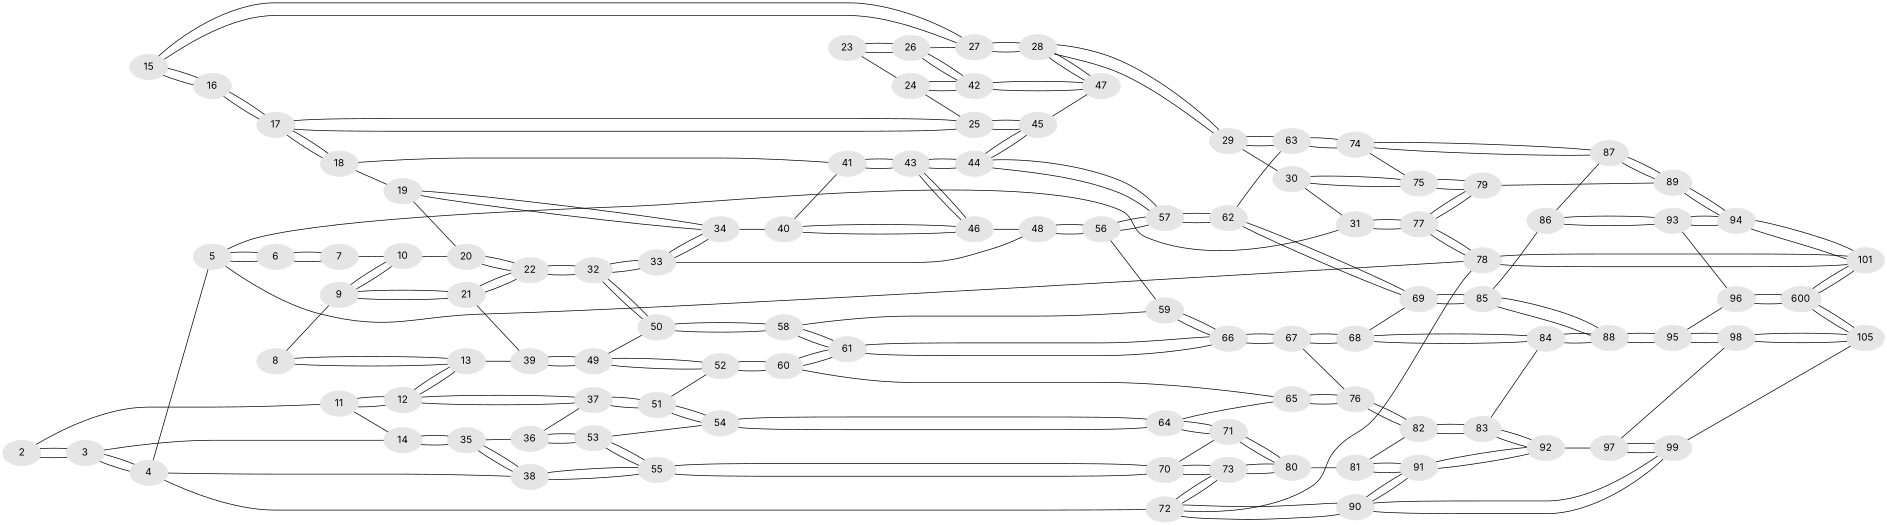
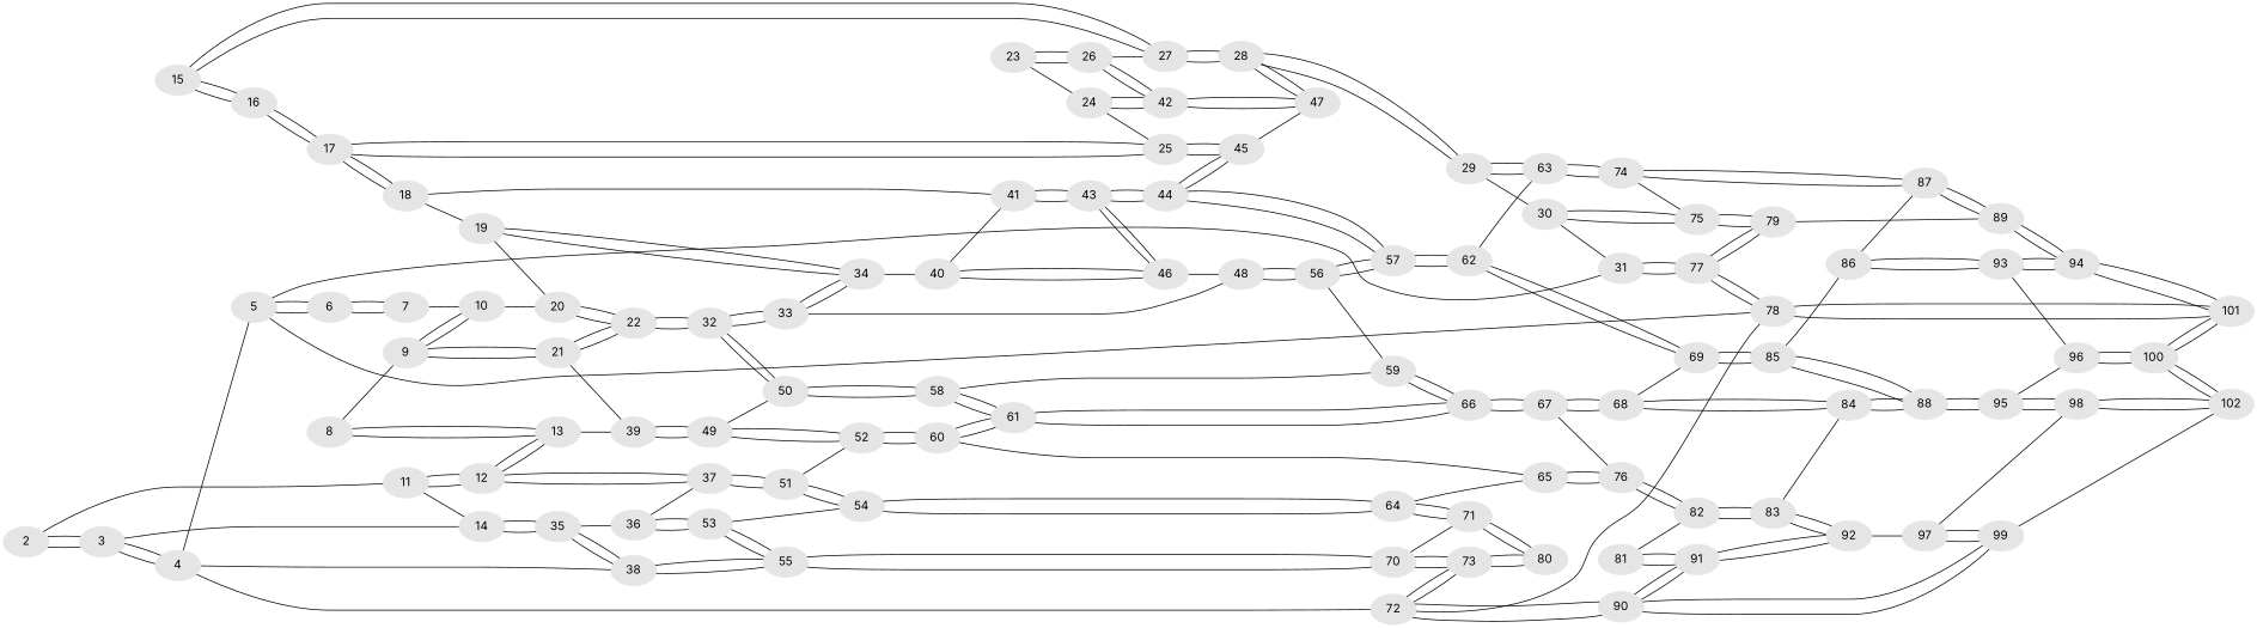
  graph {
    fontname=Inter
    rankdir=LR
    node [color=gray90 fontname=Inter style=filled]
    edge [fontname=Inter]
    2
    3
    11
    8
    9
    13
    4
    14
    12
    5
    38
    72
    35
    6
    31
    78
    55
    73
    90
    7
    77
    101
    10
    15
    16
    27
    20
    21
    39
    22
    37
    51
    49
    36
    17
    28
    18
    25
    19
    41
    45
    34
    43
    40
    32
    33
    50
    23
    24
    26
    42
    47
    29
    30
    63
    75
    74
    79
    48
    58
    56
    46
    53
    54
    52
    70
    44
    57
    62
    59
    60
    61
    64
    65
    71
    66
    69
    67
    76
    85
    87
    80
    82
    68
    84
    88
    86
    81
    91
    99
    89
    83
    94
    92
    97
    95
    93
    96
    98
-   102 [label=105]
-   100 [label=600]
+   102
+   100
    2 -- 3
    2 -- 3
    2 -- 11
    3 -- 4
    3 -- 4
    3 -- 14
    11 -- 14
    11 -- 12
    11 -- 12
    8 -- 9
    8 -- 13
    8 -- 13
    9 -- 10
    9 -- 10
    9 -- 21
    9 -- 21
    13 -- 39
    4 -- 5
    4 -- 38
    4 -- 72
    14 -- 35
    14 -- 35
    12 -- 13
    12 -- 13
    12 -- 37
    12 -- 37
    5 -- 6
    5 -- 6
    5 -- 31
    5 -- 78
    38 -- 55
    38 -- 55
    72 -- 78
    72 -- 73
    72 -- 73
    72 -- 90
    72 -- 90
    35 -- 38
    35 -- 38
    35 -- 36
    6 -- 7
    6 -- 7
    31 -- 77
    31 -- 77
    78 -- 101
    78 -- 101
    55 -- 70
    55 -- 70
    73 -- 80
    73 -- 80
    90 -- 91
    90 -- 91
    90 -- 99
    90 -- 99
    7 -- 10
    77 -- 78
    77 -- 78
    77 -- 79
    77 -- 79
    10 -- 20
    15 -- 16
    15 -- 16
    15 -- 27
    15 -- 27
    16 -- 17
    16 -- 17
    27 -- 28
    27 -- 28
    20 -- 22
    20 -- 22
    21 -- 39
    21 -- 22
    21 -- 22
    39 -- 49
    39 -- 49
    22 -- 32
    22 -- 32
    37 -- 51
    37 -- 51
    51 -- 54
    51 -- 54
    51 -- 52
    49 -- 50
    49 -- 52
    49 -- 52
    36 -- 37
    36 -- 53
    36 -- 53
    17 -- 18
    17 -- 18
    17 -- 25
    17 -- 25
    28 -- 47
    28 -- 47
    28 -- 29
    28 -- 29
    18 -- 19
    18 -- 41
    25 -- 45
    25 -- 45
    19 -- 20
    19 -- 34
    19 -- 34
    41 -- 43
    41 -- 43
    45 -- 47
    34 -- 40
    43 -- 46
    43 -- 46
    43 -- 44
    43 -- 44
    40 -- 41
    40 -- 46
    40 -- 46
    32 -- 33
    32 -- 33
    32 -- 50
    32 -- 50
    33 -- 34
    33 -- 34
    33 -- 48
    50 -- 58
    50 -- 58
    23 -- 24
    23 -- 26
    23 -- 26
    24 -- 25
    24 -- 42
    24 -- 42
    26 -- 27
    26 -- 42
    26 -- 42
    42 -- 47
    42 -- 47
    29 -- 30
    29 -- 63
    29 -- 63
    30 -- 31
    30 -- 75
    30 -- 75
    63 -- 74
    63 -- 74
    75 -- 79
    75 -- 79
    74 -- 75
    74 -- 87
    74 -- 87
    79 -- 89
    48 -- 56
    48 -- 56
    58 -- 59
    58 -- 61
    58 -- 61
    56 -- 57
    56 -- 57
    56 -- 59
    46 -- 48
    53 -- 55
    53 -- 55
    53 -- 54
    54 -- 64
    54 -- 64
    52 -- 60
    52 -- 60
    70 -- 73
    70 -- 73
    70 -- 71
    44 -- 45
    44 -- 45
    44 -- 57
    44 -- 57
    57 -- 62
    57 -- 62
    62 -- 63
    62 -- 69
    62 -- 69
    59 -- 66
    59 -- 66
    60 -- 61
    60 -- 61
    60 -- 65
    61 -- 66
    61 -- 66
    64 -- 65
    64 -- 71
    64 -- 71
    65 -- 76
    65 -- 76
    71 -- 80
    71 -- 80
    66 -- 67
    66 -- 67
    69 -- 85
    69 -- 85
    67 -- 76
    67 -- 68
    67 -- 68
    76 -- 82
    76 -- 82
    85 -- 88
    85 -- 88
    85 -- 86
    87 -- 89
    87 -- 89
-   80 -- 81
    82 -- 83
    82 -- 83
    68 -- 69
    68 -- 84
    68 -- 84
    84 -- 88
    84 -- 88
    88 -- 95
    88 -- 95
    86 -- 87
    86 -- 93
    86 -- 93
    81 -- 82
    81 -- 91
    81 -- 91
    91 -- 92
    91 -- 92
    99 -- 102
    89 -- 94
    89 -- 94
    83 -- 84
    83 -- 92
    83 -- 92
    94 -- 101
    94 -- 101
    92 -- 97
    97 -- 99
    97 -- 99
    97 -- 98
    95 -- 96
    95 -- 98
    95 -- 98
    93 -- 94
    93 -- 94
    93 -- 96
    96 -- 100
    96 -- 100
    98 -- 102
    98 -- 102
    100 -- 101
    100 -- 101
    100 -- 102
    100 -- 102
  }
